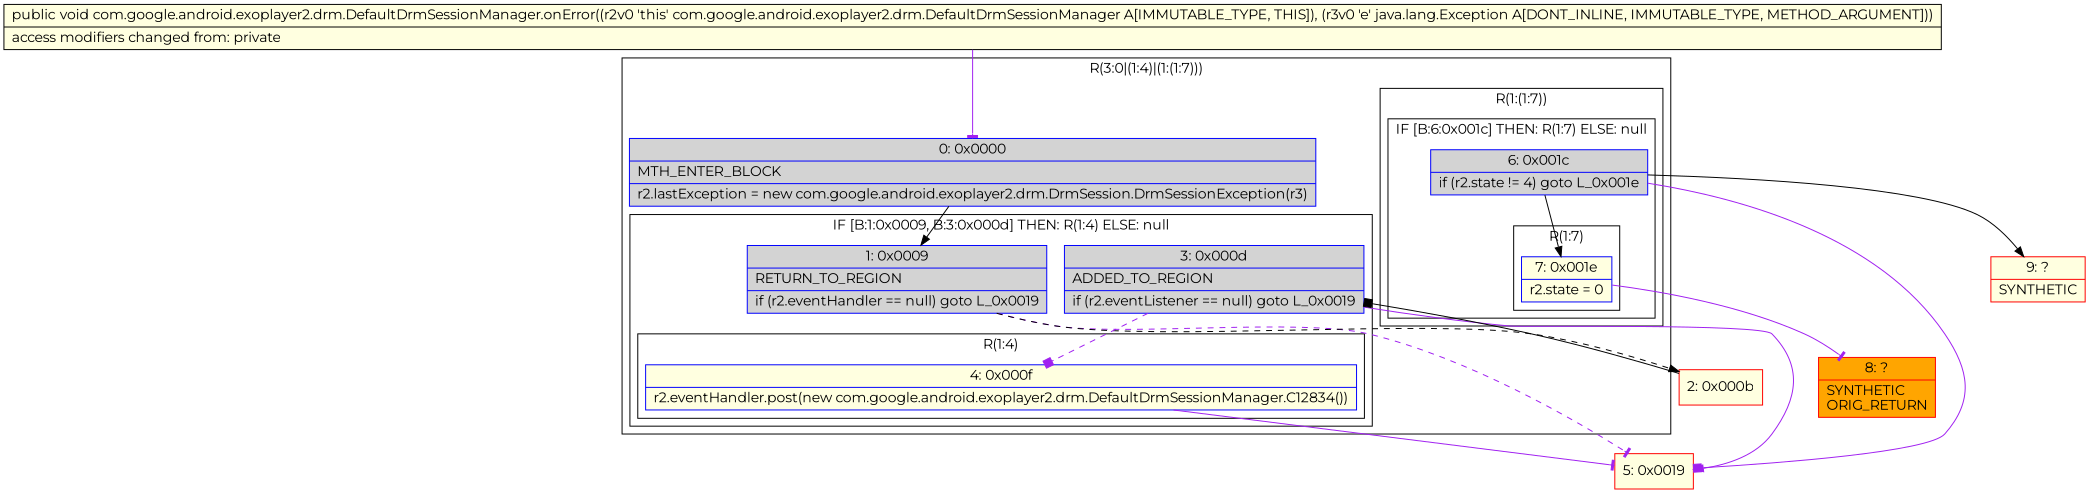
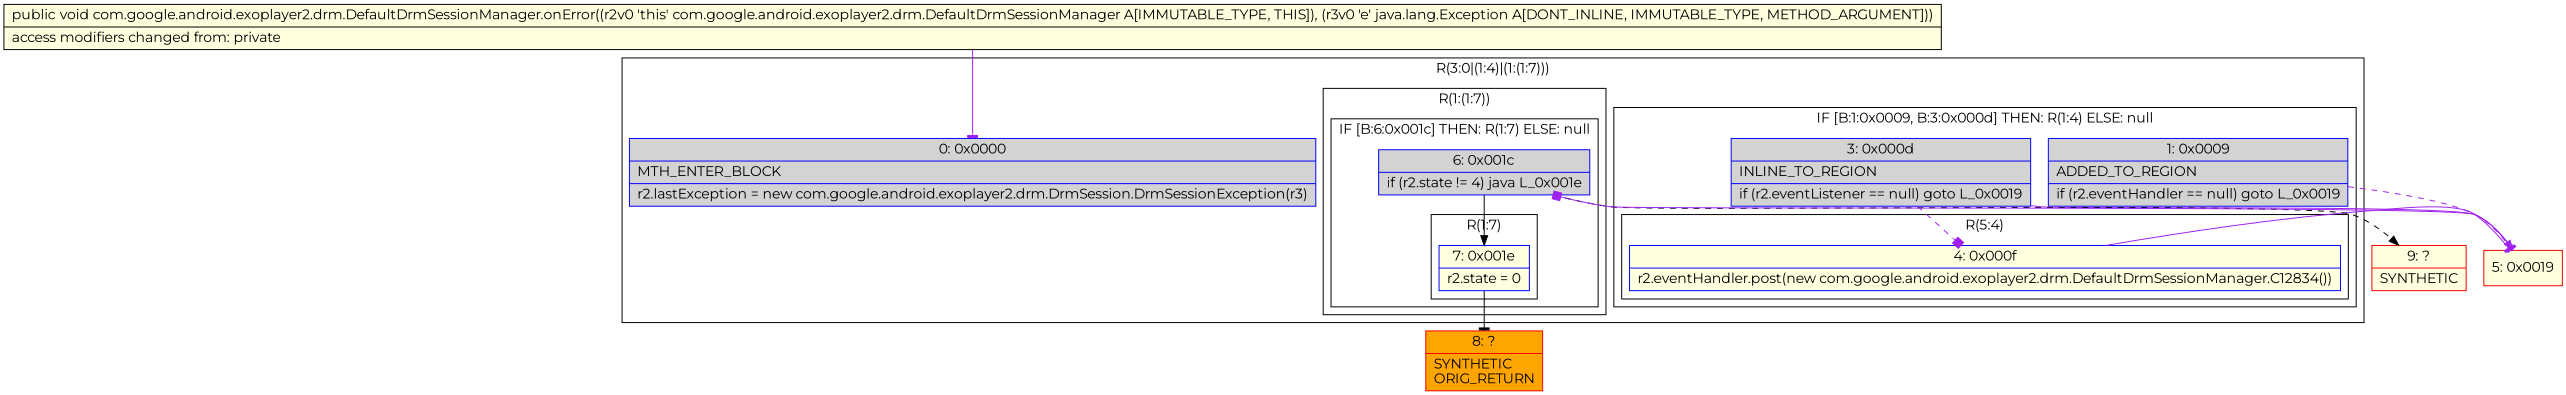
  digraph {
    fontname=Montserrat
    node [color=blue fillcolor=lightyellow fontname=Montserrat shape=record style=filled]
    edge [arrowhead=normal color=purple fontname=Montserrat]
    n1 [label="{4\:\ 0x000f|r2.eventHandler.post(new com.google.android.exoplayer2.drm.DefaultDrmSessionManager.C12834())\l}"]
-   n2 [fillcolor=lightgrey label="{1\:\ 0x0009|RETURN_TO_REGION\l|if (r2.eventHandler == null) goto L_0x0019\l}"]
-   n3 [fillcolor=lightgrey label="{3\:\ 0x000d|ADDED_TO_REGION\l|if (r2.eventListener == null) goto L_0x0019\l}"]
+   n2 [fillcolor=lightgrey label="{1\:\ 0x0009|ADDED_TO_REGION\l|if (r2.eventHandler == null) goto L_0x0019\l}"]
+   n3 [fillcolor=lightgrey label="{3\:\ 0x000d|INLINE_TO_REGION\l|if (r2.eventListener == null) goto L_0x0019\l}"]
    n4 [label="{7\:\ 0x001e|r2.state = 0\l}"]
-   n5 [fillcolor=lightgrey label="{6\:\ 0x001c|if (r2.state != 4) goto L_0x001e\l}"]
+   n5 [fillcolor=lightgrey label="{6\:\ 0x001c|if (r2.state != 4) java L_0x001e\l}"]
    n6 [fillcolor=lightgrey label="{0\:\ 0x0000|MTH_ENTER_BLOCK\l|r2.lastException = new com.google.android.exoplayer2.drm.DrmSession.DrmSessionException(r3)\l}"]
    n7 [color=red label="{5\:\ 0x0019}"]
-   n8 [color=red label="{2\:\ 0x000b}"]
    n9 [color=red fillcolor=orange label="{8\:\ ?|SYNTHETIC\lORIG_RETURN\l}"]
    n10 [color=red label="{9\:\ ?|SYNTHETIC\l}"]
    n11 [label="{public void com.google.android.exoplayer2.drm.DefaultDrmSessionManager.onError((r2v0 'this' com.google.android.exoplayer2.drm.DefaultDrmSessionManager A[IMMUTABLE_TYPE, THIS]), (r3v0 'e' java.lang.Exception A[DONT_INLINE, IMMUTABLE_TYPE, METHOD_ARGUMENT]))  | access modifiers changed from: private\l}" color=""]
    subgraph cluster_1 {
      label="R(3:0|(1:4)|(1:(1:7)))"
      n6
      subgraph cluster_2 {
        label="IF [B:1:0x0009, B:3:0x000d] THEN: R(1:4) ELSE: null"
        n2
        n3
        subgraph cluster_3 {
-         label="R(1:4)"
+         label="R(5:4)"
          n1
        }
      }
      subgraph cluster_4 {
        label="R(1:(1:7))"
        subgraph cluster_5 {
          label="IF [B:6:0x001c] THEN: R(1:7) ELSE: null"
          n5
          subgraph cluster_6 {
            label="R(1:7)"
            n4
          }
        }
      }
    }
    n1 -> n7 [arrowhead=tee]
    n2 -> n7 [arrowhead=tee style=dashed]
-   n2 -> n8 [color=black style=dashed]
    n3 -> n1 [arrowhead=box style=dashed]
    n3 -> n7
-   n4 -> n9 [arrowhead=tee]
+   n4 -> n9 [arrowhead=tee color=black]
    n5 -> n4 [color=black]
-   n5 -> n10 [color=black style=solid]
-   n6 -> n2 [color=black]
-   n5 -> n7 [arrowhead=box]
-   n8 -> n3 [arrowhead=box color=black]
+   n5 -> n10 [color=black style=dashed]
+   n7 -> n5 [arrowhead=box]
    n11 -> n6 [arrowhead=tee]
  }
